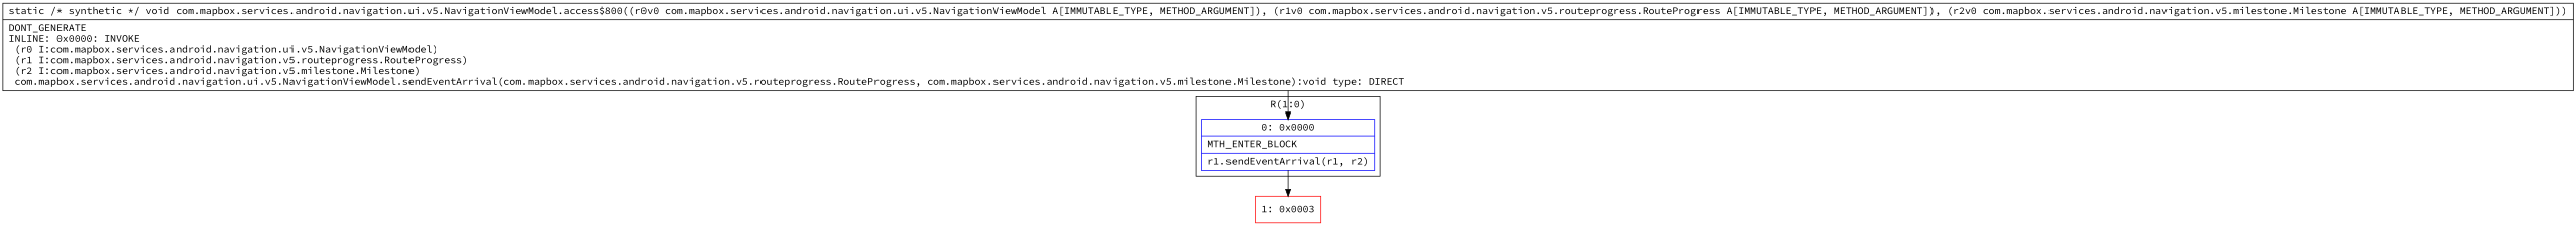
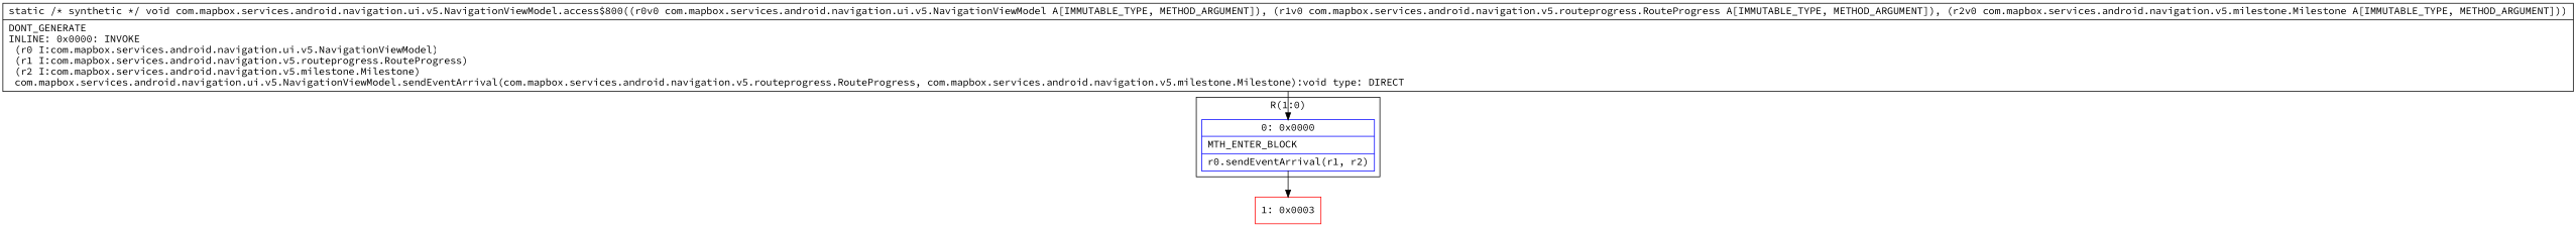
  digraph {
    fontname="Source Code Pro"
    node [shape=record fontname="Source Code Pro"]
    edge [fontname="Source Code Pro"]
-   n1 [color=blue label="{0\:\ 0x0000|MTH_ENTER_BLOCK\l|r1.sendEventArrival(r1, r2)\l}"]
+   n1 [color=blue label="{0\:\ 0x0000|MTH_ENTER_BLOCK\l|r0.sendEventArrival(r1, r2)\l}"]
    n2 [color=red label="{1\:\ 0x0003}"]
    n3 [label="{static \/* synthetic *\/ void com.mapbox.services.android.navigation.ui.v5.NavigationViewModel.access$800((r0v0 com.mapbox.services.android.navigation.ui.v5.NavigationViewModel A[IMMUTABLE_TYPE, METHOD_ARGUMENT]), (r1v0 com.mapbox.services.android.navigation.v5.routeprogress.RouteProgress A[IMMUTABLE_TYPE, METHOD_ARGUMENT]), (r2v0 com.mapbox.services.android.navigation.v5.milestone.Milestone A[IMMUTABLE_TYPE, METHOD_ARGUMENT]))  | DONT_GENERATE\lINLINE: 0x0000: INVOKE  \l  (r0 I:com.mapbox.services.android.navigation.ui.v5.NavigationViewModel)\l  (r1 I:com.mapbox.services.android.navigation.v5.routeprogress.RouteProgress)\l  (r2 I:com.mapbox.services.android.navigation.v5.milestone.Milestone)\l com.mapbox.services.android.navigation.ui.v5.NavigationViewModel.sendEventArrival(com.mapbox.services.android.navigation.v5.routeprogress.RouteProgress, com.mapbox.services.android.navigation.v5.milestone.Milestone):void type: DIRECT\l}"]
    subgraph cluster_1 {
      label="R(1:0)"
      n1
    }
    n1 -> n2
    n3 -> n1
  }
